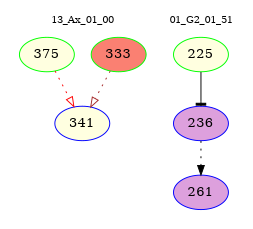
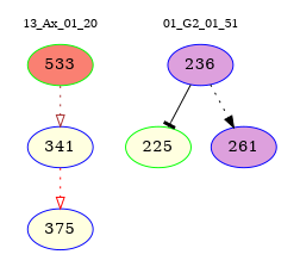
  digraph {
    node [color=blue fillcolor=lightyellow style=filled]
    edge [arrowhead=onormal color=black style=dotted]
-   n1 [color=green fillcolor=salmon label=333]
+   n1 [color=green fillcolor=salmon label=533]
    n2 [label=341]
-   n3 [color=green label=375]
+   n3 [label=375]
    n4 [color=green label=225]
    n5 [fillcolor=plum label=236]
    n6 [fillcolor=plum label=261]
    subgraph cluster_1 {
      color=white
      fontsize=10
-     label="13_Ax_01_00"
+     label="13_Ax_01_20"
      n1
      n2
      n3
    }
    subgraph cluster_2 {
      color=white
      fontsize=10
      label="01_G2_01_51"
      n4
      n5
      n6
    }
    n1 -> n2 [color=brown]
-   n3 -> n2 [color=red]
-   n4 -> n5 [arrowhead=tee style=solid]
+   n2 -> n3 [color=red]
+   n5 -> n4 [arrowhead=tee style=solid]
    n5 -> n6 [arrowhead=normal]
  }
